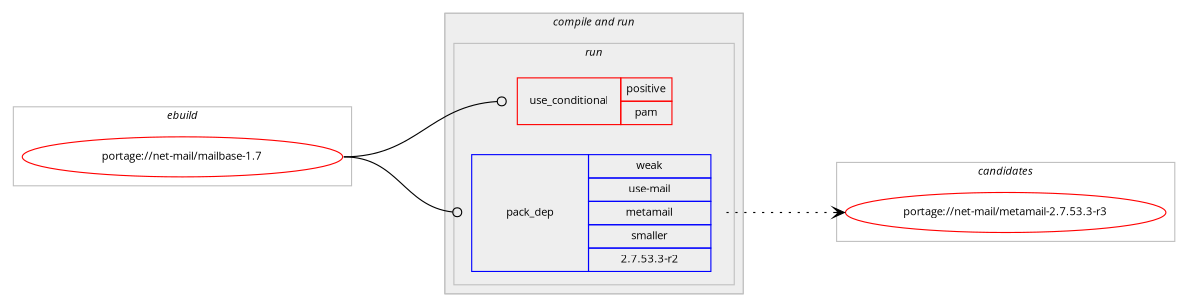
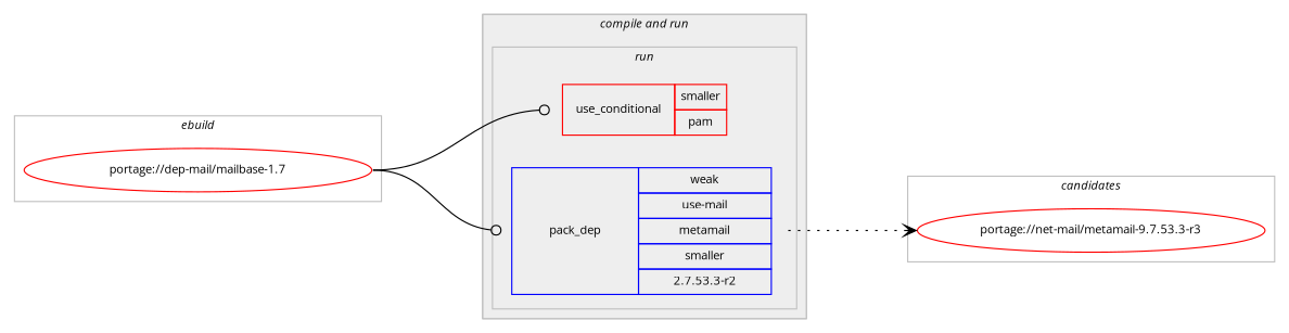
  digraph {
    compound=true
    concentrate=true
    fontname="Open Sans"
    fontsize=10
    newrank=true
    rankdir=LR
    ranksep=1.5
    node [color=red fontname="Open Sans" fontsize=10]
    edge [arrowhead=odot fontname="Open Sans" headport=w style=solid tailport=e weight=20]
-   n1 [label="portage://net-mail/mailbase-1.7" width=4]
-   n2 [label=<<TABLE BORDER="0" CELLBORDER="1" CELLSPACING="0" CELLPADDING="4"><TR><TD ROWSPAN="3" CELLPADDING="10">use_conditional</TD></TR><TR><TD>positive</TD></TR><TR><TD>pam</TD></TR></TABLE>> shape=none]
+   n1 [label="portage://dep-mail/mailbase-1.7" width=4]
+   n2 [label=<<TABLE BORDER="0" CELLBORDER="1" CELLSPACING="0" CELLPADDING="4"><TR><TD ROWSPAN="3" CELLPADDING="10">use_conditional</TD></TR><TR><TD>smaller</TD></TR><TR><TD>pam</TD></TR></TABLE>> shape=none]
    n3 [color=blue label=<<TABLE BORDER="0" CELLBORDER="1" CELLSPACING="0" CELLPADDING="4" WIDTH="220"><TR><TD ROWSPAN="6" CELLPADDING="30">pack_dep</TD></TR><TR><TD WIDTH="110">weak</TD></TR><TR><TD>use-mail</TD></TR><TR><TD>metamail</TD></TR><TR><TD>smaller</TD></TR><TR><TD>2.7.53.3-r2</TD></TR></TABLE>> shape=none]
-   n4 [label="portage://net-mail/metamail-2.7.53.3-r3" width=4]
+   n4 [label="portage://net-mail/metamail-9.7.53.3-r3" width=4]
    subgraph cluster_1 {
      color=gray
      label=<<i>ebuild</i>>
      rank=same
      n1
    }
    subgraph cluster_2 {
      color=gray
      label=<<i>dependencies</i>>
      subgraph cluster_3 {
        color=gray
        fillcolor="#eeeeee"
        label=<<i>compile</i>>
        style=filled
      }
      subgraph cluster_4 {
        color=gray
        fillcolor="#eeeeee"
        label=<<i>compile and run</i>>
        style=filled
      }
      subgraph cluster_5 {
        color=gray
        fillcolor="#eeeeee"
        label=<<i>run</i>>
        style=filled
        subgraph sub_6 {
          color=gray
          fillcolor="#eeeeee"
          label=<<i>run</i>>
          style=filled
          n2
        }
        subgraph sub_7 {
          color=gray
          fillcolor="#eeeeee"
          label=<<i>run</i>>
          style=filled
          n3
        }
      }
    }
    subgraph cluster_8 {
      color=gray
      label=<<i>candidates</i>>
      rank=same
      subgraph sub_9 {
        color=black
        label=<<i>candidates</i>>
        nodesep=1
        rank=same
        n4
      }
    }
    n1 -> n2
    n1 -> n3
    n3 -> n4 [arrowhead=vee style=dotted weight=100]
  }
